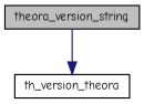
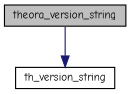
  digraph {
    rankdir=TB
    fontname="Comic Neue"
    node [color=black fontname="Comic Neue" fontsize=10 shape=record style=filled]
    n1 [fillcolor=grey75 fontcolor=black height=0.2 label=theora_version_string width=0.4]
-   n2 [fillcolor=white height=0.2 label=th_version_theora width=0.4]
+   n2 [fillcolor=white height=0.2 label=th_version_string width=0.4]
    n1 -> n2 [color=midnightblue fontname="Comic Neue" fontsize=10 labelfontname=Helvetica labelfontsize=10 style=solid]
  }
